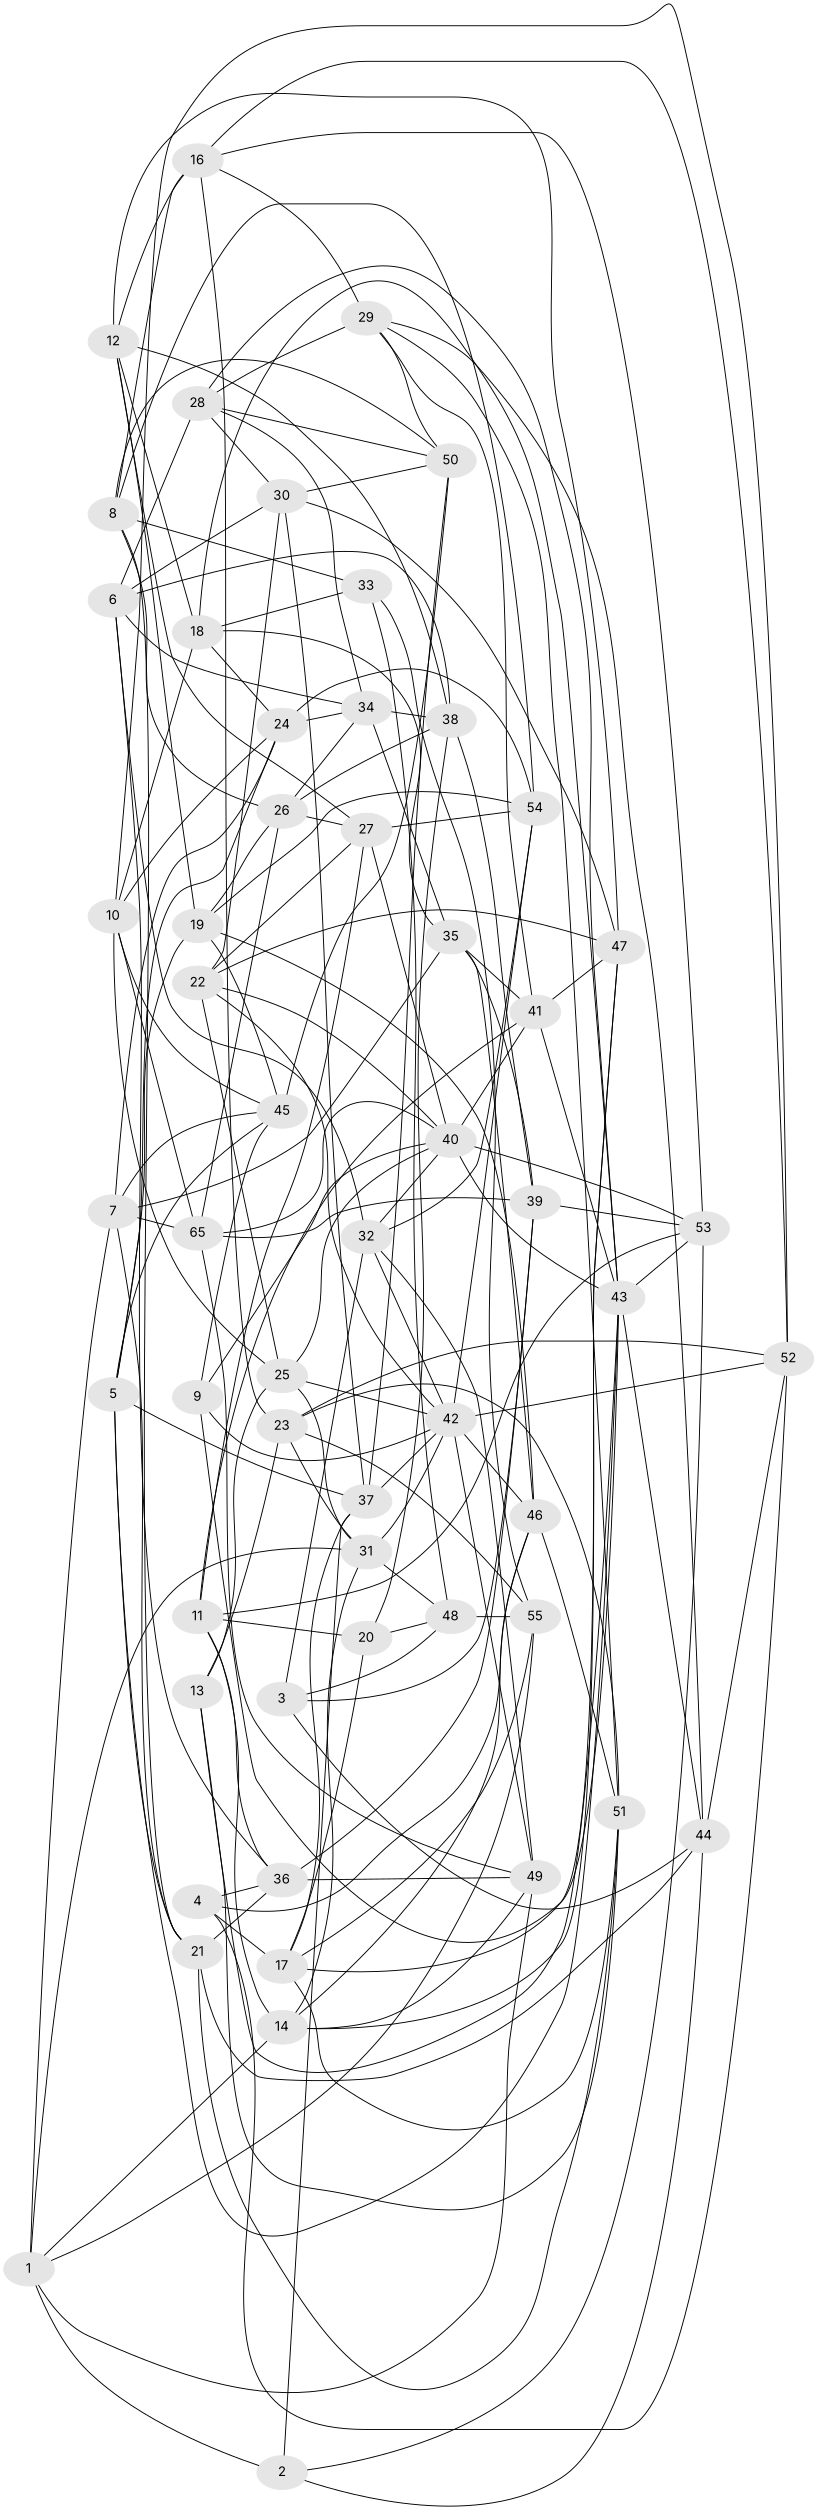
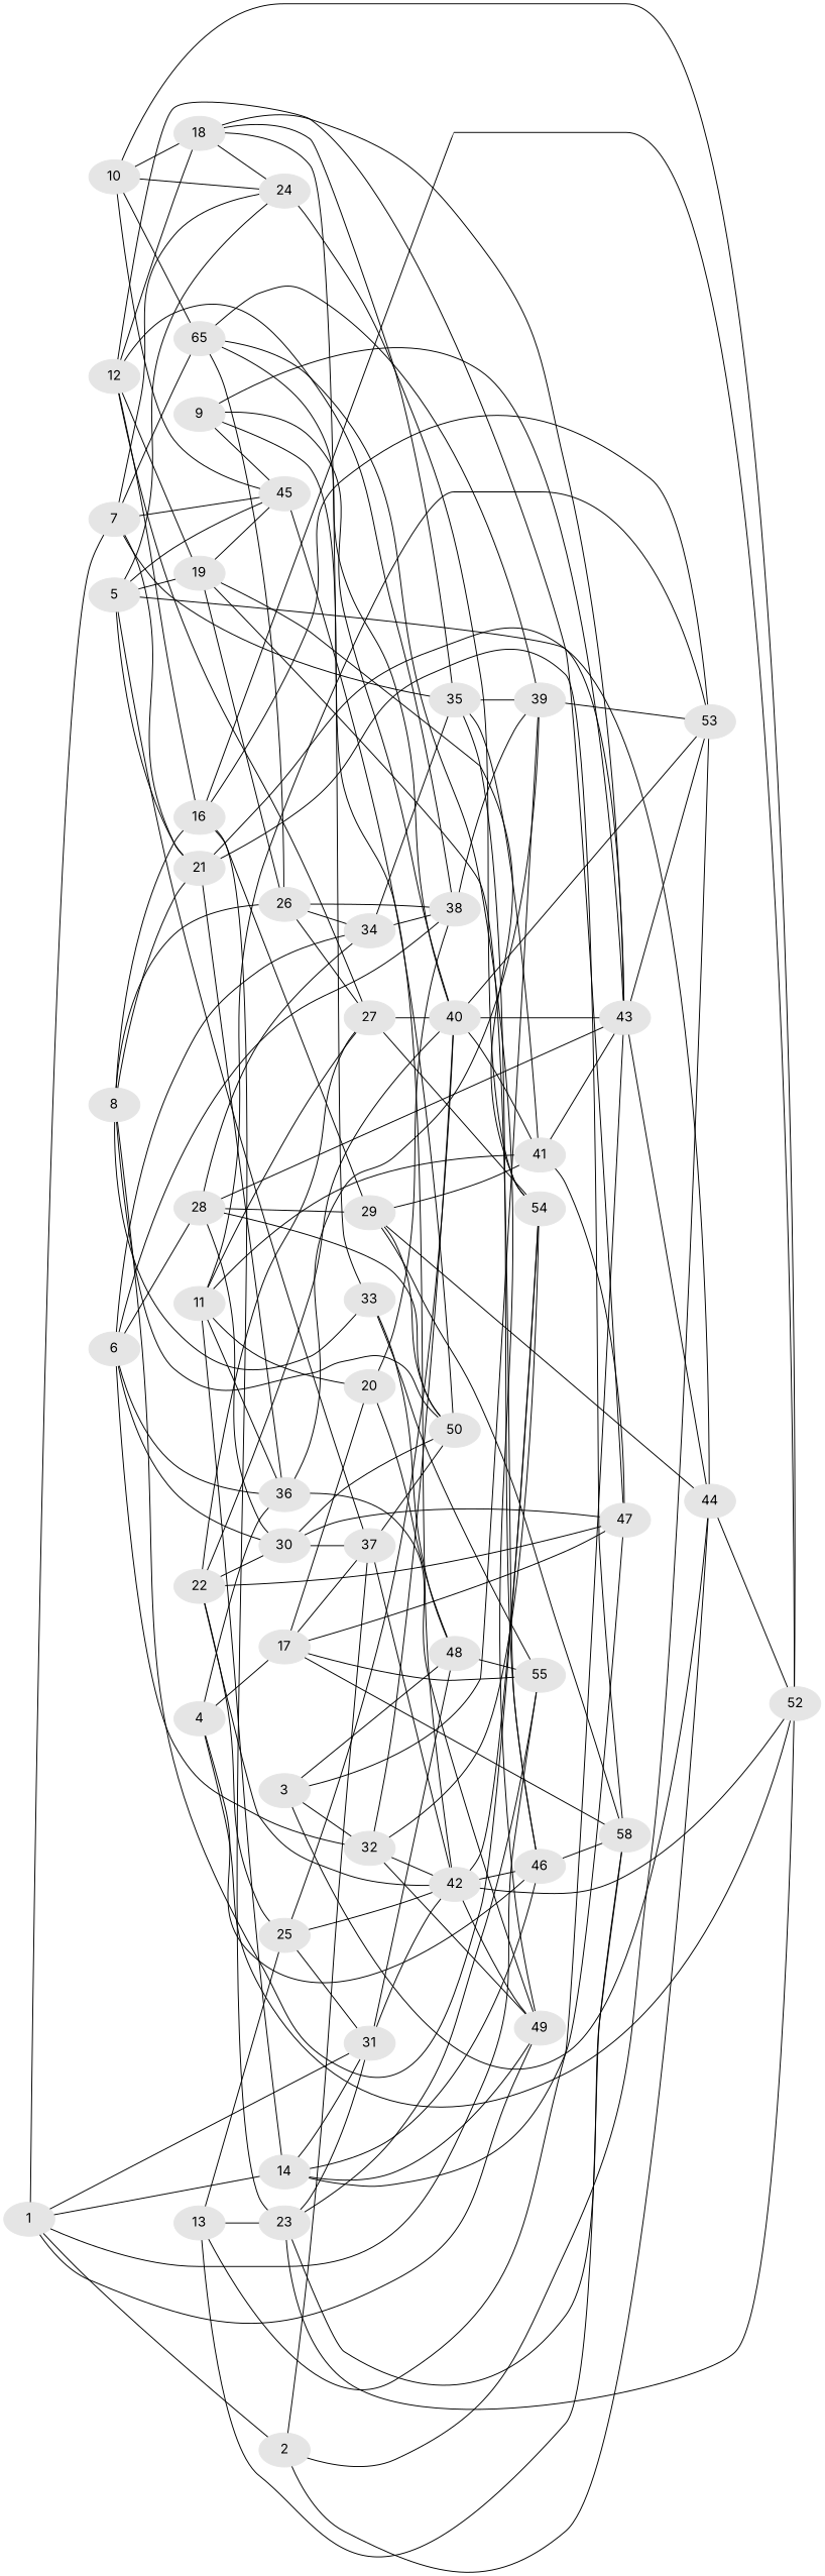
  graph {
    fontname=Inter
    rankdir=LR
    node [color=gray90 fontname=Inter style=filled]
    edge [fontname=Inter weight=1.0]
    1
    2
    7
    14
    31
    49
    55
    37
    44
    53
    21
    24
    45
    n14 [label=65]
    35
    46
    47
    48
    42
    50
    52
    3
    32
    39
    54
    40
    4
    17
    36
    20
-   51
+   51 [label=58]
    5
    19
    43
    26
    34
    6
    28
    30
    38
    29
    41
    8
    16
    33
    23
    27
    9
    10
    18
    25
    11
    12
    13
    22
    1 -- 2
    1 -- 7
    1 -- 14
    1 -- 31
    1 -- 49
    1 -- 55
    2 -- 37
    2 -- 44
    2 -- 53
    7 -- 21
    7 -- 24
    7 -- 45
    7 -- n14
    7 -- 35
    14 -- 31
    14 -- 49
    14 -- 46
    14 -- 47
    31 -- 48
    31 -- 42
    37 -- 42
    37 -- 50
    44 -- 52
    21 -- 44
    21 -- 36
    21 -- 51
    24 -- 54
-   24 -- 34
    45 -- 50
    n14 -- 49
    n14 -- 39
    n14 -- 40
    n14 -- 26
    35 -- 46
    35 -- 39
    35 -- 41
    46 -- 51
    48 -- 55 [weight=2.0]
    42 -- 49
    42 -- 46
    42 -- 52
    42 -- 54
    3 -- 44
    3 -- 48
    3 -- 32
    3 -- 39
    32 -- 49
    32 -- 42
    32 -- 54
    32 -- 40
    39 -- 53
    40 -- 53
    40 -- 43 [weight=2.0]
    40 -- 41
    4 -- 46
    4 -- 52
    4 -- 17
    4 -- 36
    17 -- 55
    17 -- 37
    17 -- 47
    17 -- 20
    17 -- 51
    36 -- 49
    36 -- 39
    20 -- 48
    20 -- 38
    5 -- 37
    5 -- 21
    5 -- 24
    5 -- 45
    5 -- 19
    5 -- 43
    19 -- 45
    19 -- 46
    19 -- 54
    19 -- 26
    43 -- 44
    43 -- 53
    26 -- 34
    26 -- 38
    26 -- 27
    34 -- 35
    34 -- 38
    6 -- 32
    6 -- 36
    6 -- 34
    6 -- 28
    6 -- 30
    6 -- 38
    28 -- 50
    28 -- 43
    28 -- 34
    28 -- 30
    28 -- 29
    30 -- 37
    30 -- 47
    30 -- 50
    38 -- 39
    29 -- 44
    29 -- 50
    29 -- 51
    29 -- 41
    41 -- 47
    41 -- 43
    8 -- 21
    8 -- 50
    8 -- 54
    8 -- 26
    8 -- 16
    8 -- 33
    16 -- 53
    16 -- 52
    16 -- 29
    16 -- 23
    33 -- 55
    33 -- 48
    23 -- 31
    23 -- 55
    23 -- 52
    23 -- 51
    27 -- 54
    27 -- 40
    9 -- 45
    9 -- 42
    9 -- 40
    9 -- 43
    10 -- 24
    10 -- 45
    10 -- n14
    10 -- 52
    10 -- 18
-   10 -- 25
    18 -- 24
    18 -- 35
    18 -- 43
    18 -- 33
    25 -- 31
    25 -- 42
    25 -- 40
    11 -- 14
    11 -- 53
    11 -- 36
    11 -- 20
    11 -- 41
    11 -- 27
    12 -- 47
    12 -- 19
    12 -- 38
    12 -- 16
    12 -- 27
    12 -- 18
    13 -- 51
    13 -- 43
    13 -- 23
    13 -- 25
    22 -- 47
    22 -- 42
    22 -- 40
    22 -- 30
    22 -- 27
    22 -- 25
  }
